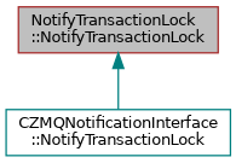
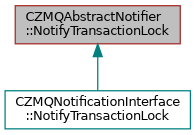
  digraph {
    rankdir=TB
    node [fontname=Helvetica fontsize=10 shape=record style=filled]
-   n1 [color=brown fillcolor=grey75 fontcolor=black height=0.2 label="NotifyTransactionLock\l::NotifyTransactionLock" width=0.4]
+   n1 [color=brown fillcolor=grey75 fontcolor=black height=0.2 label="CZMQAbstractNotifier\l::NotifyTransactionLock" width=0.4]
    n2 [color=teal fillcolor=white height=0.2 label="CZMQNotificationInterface\l::NotifyTransactionLock" width=0.4]
    n1 -> n2 [color=teal dir=back fontname=Helvetica fontsize=10 labelfontname=Helvetica labelfontsize=10 style=solid]
  }
